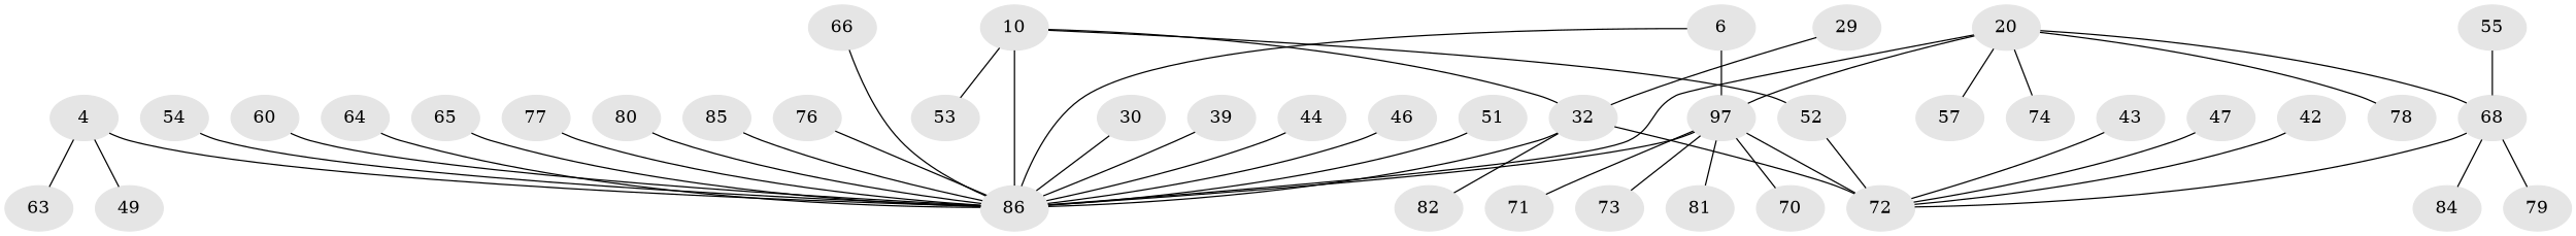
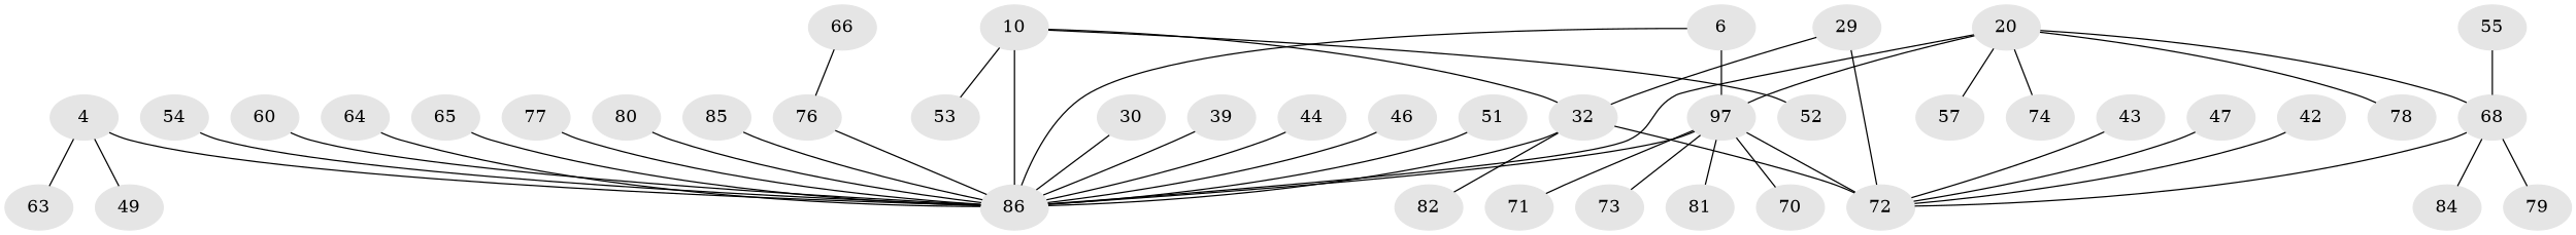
  graph {
    node [color=gray90 style=filled]
    4 [super="+3"]
    49 [super="+24"]
    63 [super="+48"]
    86 [super="+83+2+30+31+75"]
    6 [super="+5"]
    n6 [label=97 super="+58"]
    72 [super="+40"]
    70 [super="+56"]
    71 [super="+28"]
    73
    81 [super="+34"]
    10 [super="+9"]
    32 [super="+14"]
    52
    53
    82
    20 [super="+17"]
    57
    68 [super="+35"]
    74
    78
    79
    84
    29
    n25 [label=30]
    39
    43 [super="+33"]
    44 [super="+41"]
    46
    47
    51
    54
    55
    60
    n35 [label=42 super="+45"]
    64
    65
    66
    76
    77
    80
    85 [super="+59"]
    4 -- 49
    4 -- 63
    4 -- 86 [weight=5]
    6 -- 86 [weight=2]
    6 -- n6 [weight=4]
    n6 -- 86
    n6 -- 72 [weight=2]
    n6 -- 70
    n6 -- 71
    n6 -- 73
    n6 -- 81
    10 -- 86 [weight=4]
    10 -- 32
    10 -- 52
    10 -- 53
    32 -- 86
    32 -- 72 [weight=4]
    32 -- 82
-   52 -- 72
+   29 -- 72
    20 -- 86 [weight=4]
    20 -- n6
    20 -- 57
    20 -- 68 [weight=4]
    20 -- 74
    20 -- 78
    68 -- 72
    68 -- 79
    68 -- 84
    29 -- 32
    n25 -- 86
    39 -- 86
    43 -- 72
    44 -- 86
    46 -- 86
    47 -- 72
    51 -- 86
    54 -- 86
    55 -- 68
    60 -- 86
    n35 -- 72
    64 -- 86
    65 -- 86
-   66 -- 86
+   66 -- 76
    76 -- 86
    77 -- 86
    80 -- 86
    85 -- 86
  }
